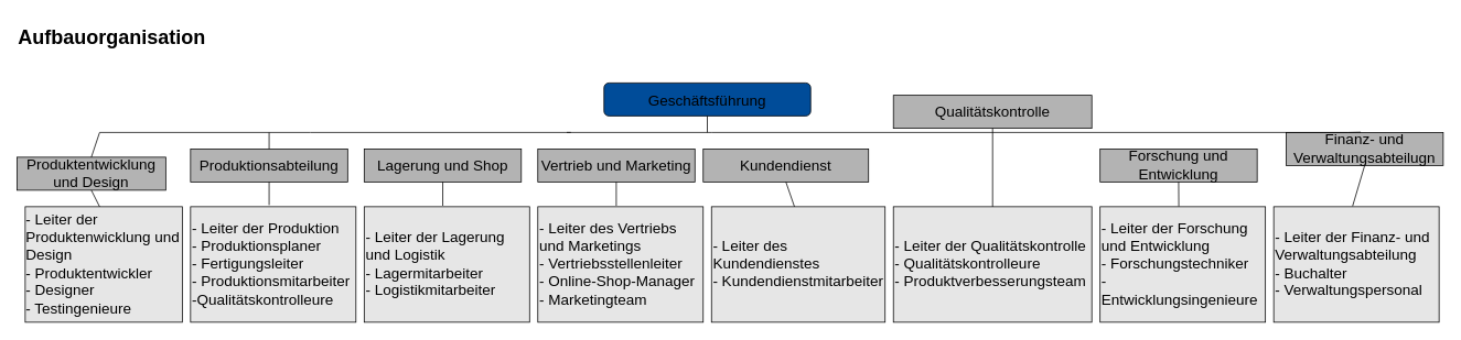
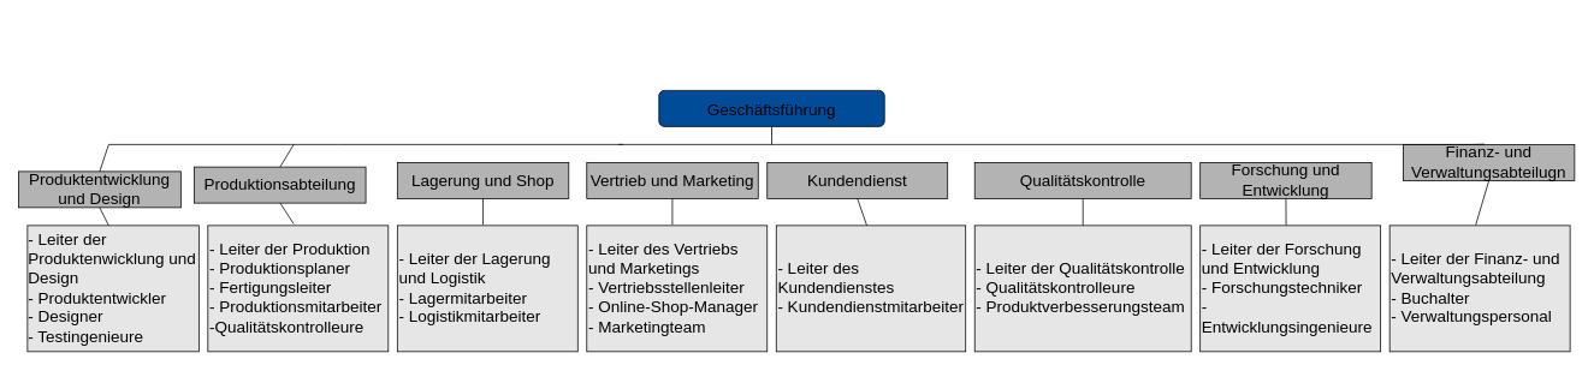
  <mxCell id="0" />
  <mxCell id="1" parent="0" />
- <mxCell id="2" value="&lt;font style=&quot;font-size: 24px;&quot;&gt;&lt;b&gt;Aufbauorganisation&lt;/b&gt;&lt;/font&gt;" style="text;html=1;strokeColor=none;fillColor=none;align=center;verticalAlign=middle;whiteSpace=wrap;rounded=0;" parent="1" vertex="1"><mxGeometry x="40" y="20" width="190" height="50" as="geometry" /></mxCell>
  <mxCell id="3" value="&lt;font style=&quot;font-size: 18px;&quot;&gt;Geschäftsführung&lt;/font&gt;" style="whiteSpace=wrap;html=1;fontSize=24;fillColor=#004C99;rounded=1;" parent="1" vertex="1"><mxGeometry x="730" y="100" width="250" height="40" as="geometry" /></mxCell>
  <mxCell id="4" value="Produktentwicklung und Design" style="rounded=0;whiteSpace=wrap;html=1;fontSize=18;fillColor=#B3B3B3;" parent="1" vertex="1"><mxGeometry x="20" y="190" width="180" height="40" as="geometry" /></mxCell>
  <mxCell id="5" value="&lt;div style=&quot;text-align: left;&quot;&gt;&lt;span style=&quot;background-color: initial;&quot;&gt;- Leiter der Produktenwicklung und Design&lt;/span&gt;&lt;/div&gt;&lt;div style=&quot;text-align: left;&quot;&gt;&lt;span style=&quot;background-color: initial;&quot;&gt;- Produktentwickler&lt;/span&gt;&lt;/div&gt;&lt;div style=&quot;text-align: left;&quot;&gt;&lt;span style=&quot;background-color: initial;&quot;&gt;- Designer&lt;/span&gt;&lt;/div&gt;&lt;div style=&quot;text-align: left;&quot;&gt;&lt;span style=&quot;background-color: initial;&quot;&gt;- Testingenieure&lt;/span&gt;&lt;/div&gt;" style="rounded=0;whiteSpace=wrap;html=1;fontSize=18;fillColor=#E6E6E6;" parent="1" vertex="1"><mxGeometry x="30" y="250" width="190" height="140" as="geometry" /></mxCell>
  <mxCell id="6" value="" style="endArrow=none;html=1;rounded=0;fontSize=18;" parent="1" edge="1"><mxGeometry width="50" height="50" relative="1" as="geometry"><mxPoint x="120" y="160" as="sourcePoint" /><mxPoint x="690" y="160" as="targetPoint" /><Array as="points"><mxPoint x="375" y="160" /></Array></mxGeometry></mxCell>
  <mxCell id="7" value="" style="endArrow=none;html=1;rounded=0;fontSize=18;exitX=0.5;exitY=0;exitDx=0;exitDy=0;" parent="1" source="4" edge="1"><mxGeometry width="50" height="50" relative="1" as="geometry"><mxPoint x="390" y="390" as="sourcePoint" /><mxPoint x="120" y="160" as="targetPoint" /></mxGeometry></mxCell>
  <mxCell id="8" value="" style="endArrow=none;html=1;rounded=0;fontSize=18;exitX=0.5;exitY=1;exitDx=0;exitDy=0;" parent="1" source="4" edge="1"><mxGeometry width="50" height="50" relative="1" as="geometry"><mxPoint x="390" y="390" as="sourcePoint" /><mxPoint x="120" y="250" as="targetPoint" /></mxGeometry></mxCell>
- <mxCell id="9" value="Produktionsabteilung" style="rounded=0;whiteSpace=wrap;html=1;fontSize=18;fillColor=#B3B3B3;" parent="1" vertex="1"><mxGeometry x="230" y="180" width="190" height="40" as="geometry" /></mxCell>
+ <mxCell id="9" value="Produktionsabteilung" style="rounded=0;whiteSpace=wrap;html=1;fontSize=18;fillColor=#B3B3B3;" parent="1" vertex="1"><mxGeometry x="215" y="185" width="190" height="40" as="geometry" /></mxCell>
  <mxCell id="10" value="- Leiter der Produktion&lt;br&gt;- Produktionsplaner&lt;br&gt;- Fertigungsleiter&lt;br&gt;- Produktionsmitarbeiter&lt;br&gt;-Qualitätskontrolleure" style="rounded=0;whiteSpace=wrap;html=1;fontSize=18;fillColor=#E6E6E6;align=left;" parent="1" vertex="1"><mxGeometry x="230" y="250" width="200" height="140" as="geometry" /></mxCell>
  <mxCell id="11" value="" style="endArrow=none;html=1;rounded=0;fontSize=18;entryX=0.5;entryY=0;entryDx=0;entryDy=0;" parent="1" target="9" edge="1"><mxGeometry width="50" height="50" relative="1" as="geometry"><mxPoint x="325" y="160" as="sourcePoint" /><mxPoint x="440" y="270" as="targetPoint" /></mxGeometry></mxCell>
  <mxCell id="12" value="Lagerung und Shop" style="rounded=0;whiteSpace=wrap;html=1;fontSize=18;fillColor=#B3B3B3;" parent="1" vertex="1"><mxGeometry x="440" y="180" width="190" height="40" as="geometry" /></mxCell>
  <mxCell id="13" value="Vertrieb und Marketing" style="rounded=0;whiteSpace=wrap;html=1;fontSize=18;fillColor=#B3B3B3;" parent="1" vertex="1"><mxGeometry x="650" y="180" width="190" height="40" as="geometry" /></mxCell>
  <mxCell id="14" value="" style="endArrow=none;html=1;rounded=0;fontSize=18;" parent="1" edge="1"><mxGeometry width="50" height="50" relative="1" as="geometry"><mxPoint x="860" y="160" as="sourcePoint" /><mxPoint x="685" y="160" as="targetPoint" /></mxGeometry></mxCell>
  <mxCell id="15" value="Kundendienst" style="rounded=0;whiteSpace=wrap;html=1;fontSize=18;fillColor=#B3B3B3;" parent="1" vertex="1"><mxGeometry x="850" y="180" width="200" height="40" as="geometry" /></mxCell>
- <mxCell id="16" value="Qualitätskontrolle" style="rounded=0;whiteSpace=wrap;html=1;fontSize=18;fillColor=#B3B3B3;" parent="1" vertex="1"><mxGeometry x="1080" y="115" width="240" height="40" as="geometry" /></mxCell>
+ <mxCell id="16" value="Qualitätskontrolle" style="rounded=0;whiteSpace=wrap;html=1;fontSize=18;fillColor=#B3B3B3;" parent="1" vertex="1"><mxGeometry x="1080" y="180" width="240" height="40" as="geometry" /></mxCell>
  <mxCell id="17" value="Forschung und Entwicklung&lt;span style=&quot;color: rgba(0, 0, 0, 0); font-family: monospace; font-size: 0px; text-align: start;&quot;&gt;%3CmxGraphModel%3E%3Croot%3E%3CmxCell%20id%3D%220%22%2F%3E%3CmxCell%20id%3D%221%22%20parent%3D%220%22%2F%3E%3CmxCell%20id%3D%222%22%20value%3D%22Produktionsabteilung%22%20style%3D%22rounded%3D0%3BwhiteSpace%3Dwrap%3Bhtml%3D1%3BfontSize%3D18%3BfillColor%3D%23B3B3B3%3B%22%20vertex%3D%221%22%20parent%3D%221%22%3E%3CmxGeometry%20x%3D%22230%22%20y%3D%22180%22%20width%3D%22190%22%20height%3D%2240%22%20as%3D%22geometry%22%2F%3E%3C%2FmxCell%3E%3C%2Froot%3E%3C%2FmxGraphModel%3E&lt;/span&gt;" style="rounded=0;whiteSpace=wrap;html=1;fontSize=18;fillColor=#B3B3B3;" parent="1" vertex="1"><mxGeometry x="1330" y="180" width="190" height="40" as="geometry" /></mxCell>
  <mxCell id="18" value="Finanz- und Verwaltungsabteilugn" style="rounded=0;whiteSpace=wrap;html=1;fontSize=18;fillColor=#B3B3B3;" parent="1" vertex="1"><mxGeometry x="1555" y="160" width="190" height="40" as="geometry" /></mxCell>
  <mxCell id="19" value="" style="endArrow=none;html=1;rounded=0;fontSize=18;entryX=0.5;entryY=1;entryDx=0;entryDy=0;" parent="1" target="3" edge="1"><mxGeometry width="50" height="50" relative="1" as="geometry"><mxPoint x="855" y="160" as="sourcePoint" /><mxPoint x="1020" y="270" as="targetPoint" /></mxGeometry></mxCell>
  <mxCell id="20" value="" style="endArrow=none;html=1;rounded=0;fontSize=18;exitX=0.5;exitY=1;exitDx=0;exitDy=0;entryX=0.475;entryY=-0.014;entryDx=0;entryDy=0;entryPerimeter=0;" parent="1" source="9" target="10" edge="1"><mxGeometry width="50" height="50" relative="1" as="geometry"><mxPoint x="990" y="330" as="sourcePoint" /><mxPoint x="1040" y="280" as="targetPoint" /></mxGeometry></mxCell>
  <mxCell id="21" value="" style="endArrow=none;html=1;rounded=0;fontSize=18;" parent="1" edge="1"><mxGeometry width="50" height="50" relative="1" as="geometry"><mxPoint x="1600" y="160" as="sourcePoint" /><mxPoint x="860" y="160" as="targetPoint" /></mxGeometry></mxCell>
  <mxCell id="22" value="" style="endArrow=none;html=1;rounded=0;fontSize=18;exitX=0.475;exitY=-0.008;exitDx=0;exitDy=0;exitPerimeter=0;" parent="1" edge="1" source="18"><mxGeometry width="50" height="50" relative="1" as="geometry"><mxPoint x="1630" y="170" as="sourcePoint" /><mxPoint x="1600" y="160" as="targetPoint" /><Array as="points"><mxPoint x="1630" y="160" /></Array></mxGeometry></mxCell>
  <mxCell id="23" value="- Leiter der Lagerung und Logistik&lt;br&gt;- Lagermitarbeiter&lt;br&gt;- Logistikmitarbeiter" style="rounded=0;whiteSpace=wrap;html=1;fontSize=18;fillColor=#E6E6E6;align=left;" parent="1" vertex="1"><mxGeometry x="440" y="250" width="200" height="140" as="geometry" /></mxCell>
  <mxCell id="24" value="- Leiter des Vertriebs und Marketings&lt;br&gt;- Vertriebsstellenleiter&lt;br&gt;- Online-Shop-Manager&lt;br&gt;- Marketingteam" style="rounded=0;whiteSpace=wrap;html=1;fontSize=18;fillColor=#E6E6E6;align=left;" parent="1" vertex="1"><mxGeometry x="650" y="250" width="200" height="140" as="geometry" /></mxCell>
  <mxCell id="25" value="- Leiter des Kundendienstes&lt;br&gt;- Kundendienstmitarbeiter" style="rounded=0;whiteSpace=wrap;html=1;fontSize=18;fillColor=#E6E6E6;align=left;" parent="1" vertex="1"><mxGeometry x="860" y="250" width="210" height="140" as="geometry" /></mxCell>
  <mxCell id="26" value="- Leiter der Qualitätskontrolle&lt;br&gt;- Qualitätskontrolleure&lt;br&gt;- Produktverbesserungsteam" style="rounded=0;whiteSpace=wrap;html=1;fontSize=18;fillColor=#E6E6E6;align=left;" parent="1" vertex="1"><mxGeometry x="1080" y="250" width="240" height="140" as="geometry" /></mxCell>
  <mxCell id="27" value="- Leiter der Forschung und Entwicklung&lt;br&gt;- Forschungstechniker&lt;br&gt;- Entwicklungsingenieure" style="rounded=0;whiteSpace=wrap;html=1;fontSize=18;fillColor=#E6E6E6;align=left;" parent="1" vertex="1"><mxGeometry x="1330" y="250" width="200" height="140" as="geometry" /></mxCell>
  <mxCell id="28" value="- Leiter der Finanz- und Verwaltungsabteilung&lt;br&gt;- Buchalter&lt;br&gt;- Verwaltungspersonal" style="rounded=0;whiteSpace=wrap;html=1;fontSize=18;fillColor=#E6E6E6;align=left;" parent="1" vertex="1"><mxGeometry x="1540" y="250" width="200" height="140" as="geometry" /></mxCell>
  <mxCell id="29" value="" style="endArrow=none;html=1;rounded=0;entryX=0.5;entryY=1;entryDx=0;entryDy=0;exitX=0.475;exitY=-0.008;exitDx=0;exitDy=0;exitPerimeter=0;" edge="1" parent="1" source="23" target="12"><mxGeometry width="50" height="50" relative="1" as="geometry"><mxPoint x="950" y="550" as="sourcePoint" /><mxPoint x="1000" y="500" as="targetPoint" /></mxGeometry></mxCell>
  <mxCell id="30" value="" style="endArrow=none;html=1;rounded=0;entryX=0.5;entryY=1;entryDx=0;entryDy=0;exitX=0.475;exitY=-0.008;exitDx=0;exitDy=0;exitPerimeter=0;" edge="1" parent="1"><mxGeometry width="50" height="50" relative="1" as="geometry"><mxPoint x="744.85" y="248.88" as="sourcePoint" /><mxPoint x="744.85" y="220" as="targetPoint" /></mxGeometry></mxCell>
  <mxCell id="31" value="" style="endArrow=none;html=1;rounded=0;entryX=0.5;entryY=1;entryDx=0;entryDy=0;exitX=0.478;exitY=0;exitDx=0;exitDy=0;exitPerimeter=0;" edge="1" parent="1" source="25" target="15"><mxGeometry width="50" height="50" relative="1" as="geometry"><mxPoint x="555" y="268.88" as="sourcePoint" /><mxPoint x="555" y="240" as="targetPoint" /></mxGeometry></mxCell>
  <mxCell id="32" value="" style="endArrow=none;html=1;rounded=0;entryX=0.5;entryY=1;entryDx=0;entryDy=0;exitX=0.5;exitY=0;exitDx=0;exitDy=0;" edge="1" parent="1" source="26" target="16"><mxGeometry width="50" height="50" relative="1" as="geometry"><mxPoint x="565" y="278.88" as="sourcePoint" /><mxPoint x="565" y="250" as="targetPoint" /></mxGeometry></mxCell>
  <mxCell id="33" value="" style="endArrow=none;html=1;rounded=0;entryX=0.5;entryY=1;entryDx=0;entryDy=0;exitX=0.476;exitY=-0.003;exitDx=0;exitDy=0;exitPerimeter=0;" edge="1" parent="1" source="27" target="17"><mxGeometry width="50" height="50" relative="1" as="geometry"><mxPoint x="575" y="288.88" as="sourcePoint" /><mxPoint x="575" y="260" as="targetPoint" /></mxGeometry></mxCell>
  <mxCell id="34" value="" style="endArrow=none;html=1;rounded=0;entryX=0.5;entryY=1;entryDx=0;entryDy=0;exitX=0.477;exitY=-0.005;exitDx=0;exitDy=0;exitPerimeter=0;" edge="1" parent="1" source="28" target="18"><mxGeometry width="50" height="50" relative="1" as="geometry"><mxPoint x="585" y="298.88" as="sourcePoint" /><mxPoint x="585" y="270" as="targetPoint" /></mxGeometry></mxCell>
